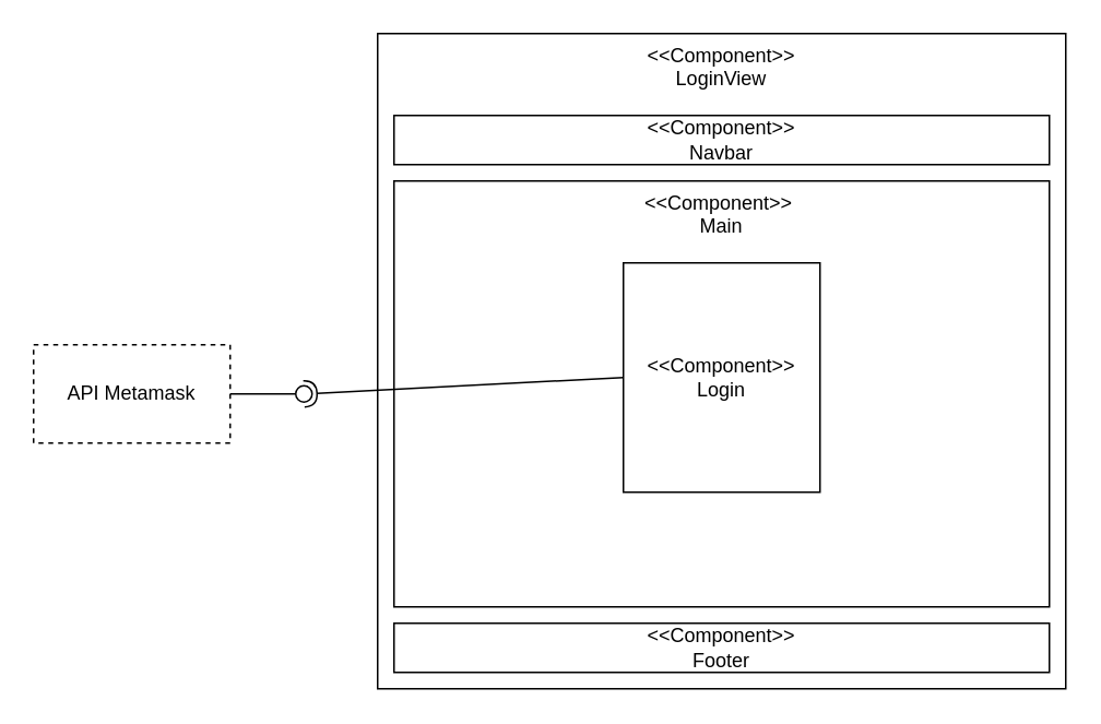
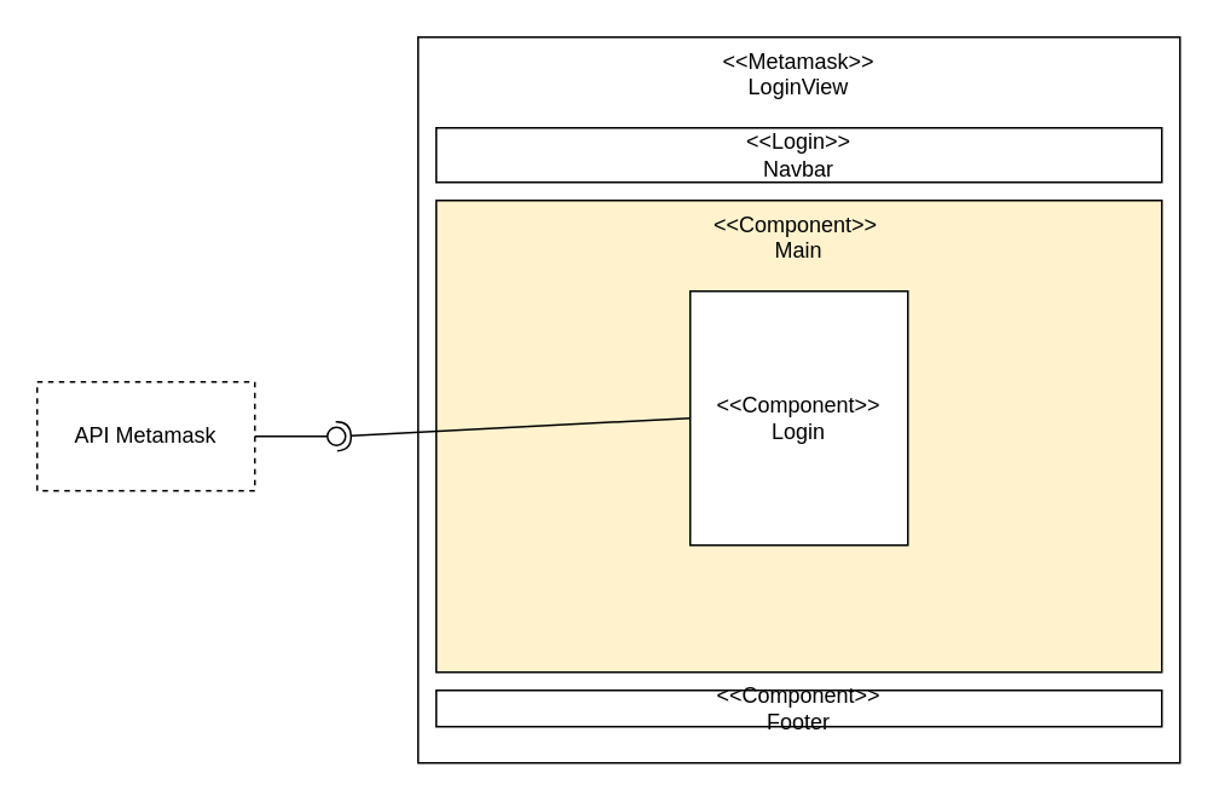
  <mxCell id="0" />
  <mxCell id="1" parent="0" />
- <mxCell id="2" value="&amp;lt;&amp;lt;Component&amp;gt;&amp;gt;&lt;br&gt;LoginView" style="rounded=0;whiteSpace=wrap;html=1;verticalAlign=top;" vertex="1" parent="1"><mxGeometry x="230" y="20" width="420" height="400" as="geometry" /></mxCell>
- <mxCell id="3" value="&amp;lt;&amp;lt;Component&amp;gt;&amp;gt;&lt;br&gt;Navbar" style="rounded=0;whiteSpace=wrap;html=1;" vertex="1" parent="1"><mxGeometry x="240" y="70" width="400" height="30" as="geometry" /></mxCell>
- <mxCell id="4" value="&amp;lt;&amp;lt;Component&amp;gt;&amp;gt;&amp;nbsp;&lt;br&gt;Main" style="rounded=0;whiteSpace=wrap;html=1;verticalAlign=top;" vertex="1" parent="1"><mxGeometry x="240" y="110" width="400" height="260" as="geometry" /></mxCell>
- <mxCell id="5" value="&amp;lt;&amp;lt;Component&amp;gt;&amp;gt;&lt;br&gt;Footer" style="rounded=0;whiteSpace=wrap;html=1;" vertex="1" parent="1"><mxGeometry x="240" y="380" width="400" height="30" as="geometry" /></mxCell>
+ <mxCell id="2" value="&amp;lt;&amp;lt;Metamask&amp;gt;&amp;gt;&lt;br&gt;LoginView" style="rounded=0;whiteSpace=wrap;html=1;verticalAlign=top;" vertex="1" parent="1"><mxGeometry x="230" y="20" width="420" height="400" as="geometry" /></mxCell>
+ <mxCell id="3" value="&amp;lt;&amp;lt;Login&amp;gt;&amp;gt;&lt;br&gt;Navbar" style="rounded=0;whiteSpace=wrap;html=1;" vertex="1" parent="1"><mxGeometry x="240" y="70" width="400" height="30" as="geometry" /></mxCell>
+ <mxCell id="4" value="&amp;lt;&amp;lt;Component&amp;gt;&amp;gt;&amp;nbsp;&lt;br&gt;Main" style="rounded=0;whiteSpace=wrap;html=1;verticalAlign=top;fillColor=#fff2cc;" vertex="1" parent="1"><mxGeometry x="240" y="110" width="400" height="260" as="geometry" /></mxCell>
+ <mxCell id="5" value="&amp;lt;&amp;lt;Component&amp;gt;&amp;gt;&lt;br&gt;Footer" style="rounded=0;whiteSpace=wrap;html=1;" vertex="1" parent="1"><mxGeometry x="240" y="380" width="400" height="20" as="geometry" /></mxCell>
  <mxCell id="6" value="&amp;lt;&amp;lt;Component&amp;gt;&amp;gt;&lt;br&gt;Login" style="rounded=0;whiteSpace=wrap;html=1;" vertex="1" parent="1"><mxGeometry x="380" y="160" width="120" height="140" as="geometry" /></mxCell>
  <mxCell id="7" value="API Metamask" style="rounded=0;whiteSpace=wrap;html=1;dashed=1;" vertex="1" parent="1"><mxGeometry x="20" y="210" width="120" height="60" as="geometry" /></mxCell>
  <mxCell id="8" value="" style="rounded=0;orthogonalLoop=1;jettySize=auto;html=1;endArrow=none;endFill=0;sketch=0;sourcePerimeterSpacing=0;targetPerimeterSpacing=0;exitX=1;exitY=0.5;exitDx=0;exitDy=0;" edge="1" target="10" parent="1" source="7"><mxGeometry relative="1" as="geometry"><mxPoint x="160" y="250" as="sourcePoint" /></mxGeometry></mxCell>
  <mxCell id="9" value="" style="rounded=0;orthogonalLoop=1;jettySize=auto;html=1;endArrow=halfCircle;endFill=0;entryX=0.5;entryY=0.5;endSize=6;strokeWidth=1;sketch=0;exitX=0;exitY=0.5;exitDx=0;exitDy=0;" edge="1" target="10" parent="1" source="6"><mxGeometry relative="1" as="geometry"><mxPoint x="200" y="250" as="sourcePoint" /></mxGeometry></mxCell>
  <mxCell id="10" value="" style="ellipse;whiteSpace=wrap;html=1;align=center;aspect=fixed;resizable=0;points=[];outlineConnect=0;sketch=0;" vertex="1" parent="1"><mxGeometry x="180" y="235" width="10" height="10" as="geometry" /></mxCell>
